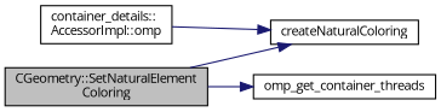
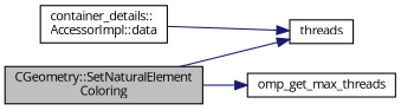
  digraph {
    fontname="Open Sans"
    rankdir=LR
    node [color=black fillcolor=white fontname="Open Sans" fontsize=10 shape=record style=filled]
    edge [color=midnightblue fontname="Open Sans" fontsize=10 labelfontname=Helvetica labelfontsize=10 style=solid]
    n1 [fillcolor=grey75 fontcolor=black height=0.2 label="CGeometry::SetNaturalElement\lColoring" width=0.4]
-   n2 [height=0.2 label=createNaturalColoring width=0.4]
-   n3 [height=0.2 label=omp_get_container_threads width=0.4]
-   n4 [height=0.2 label="container_details::\lAccessorImpl::omp" width=0.4]
+   n2 [height=0.2 label=threads width=0.4]
+   n3 [height=0.2 label=omp_get_max_threads width=0.4]
+   n4 [height=0.2 label="container_details::\lAccessorImpl::data" width=0.4]
    n1 -> n2
    n1 -> n3
    n4 -> n2
  }
